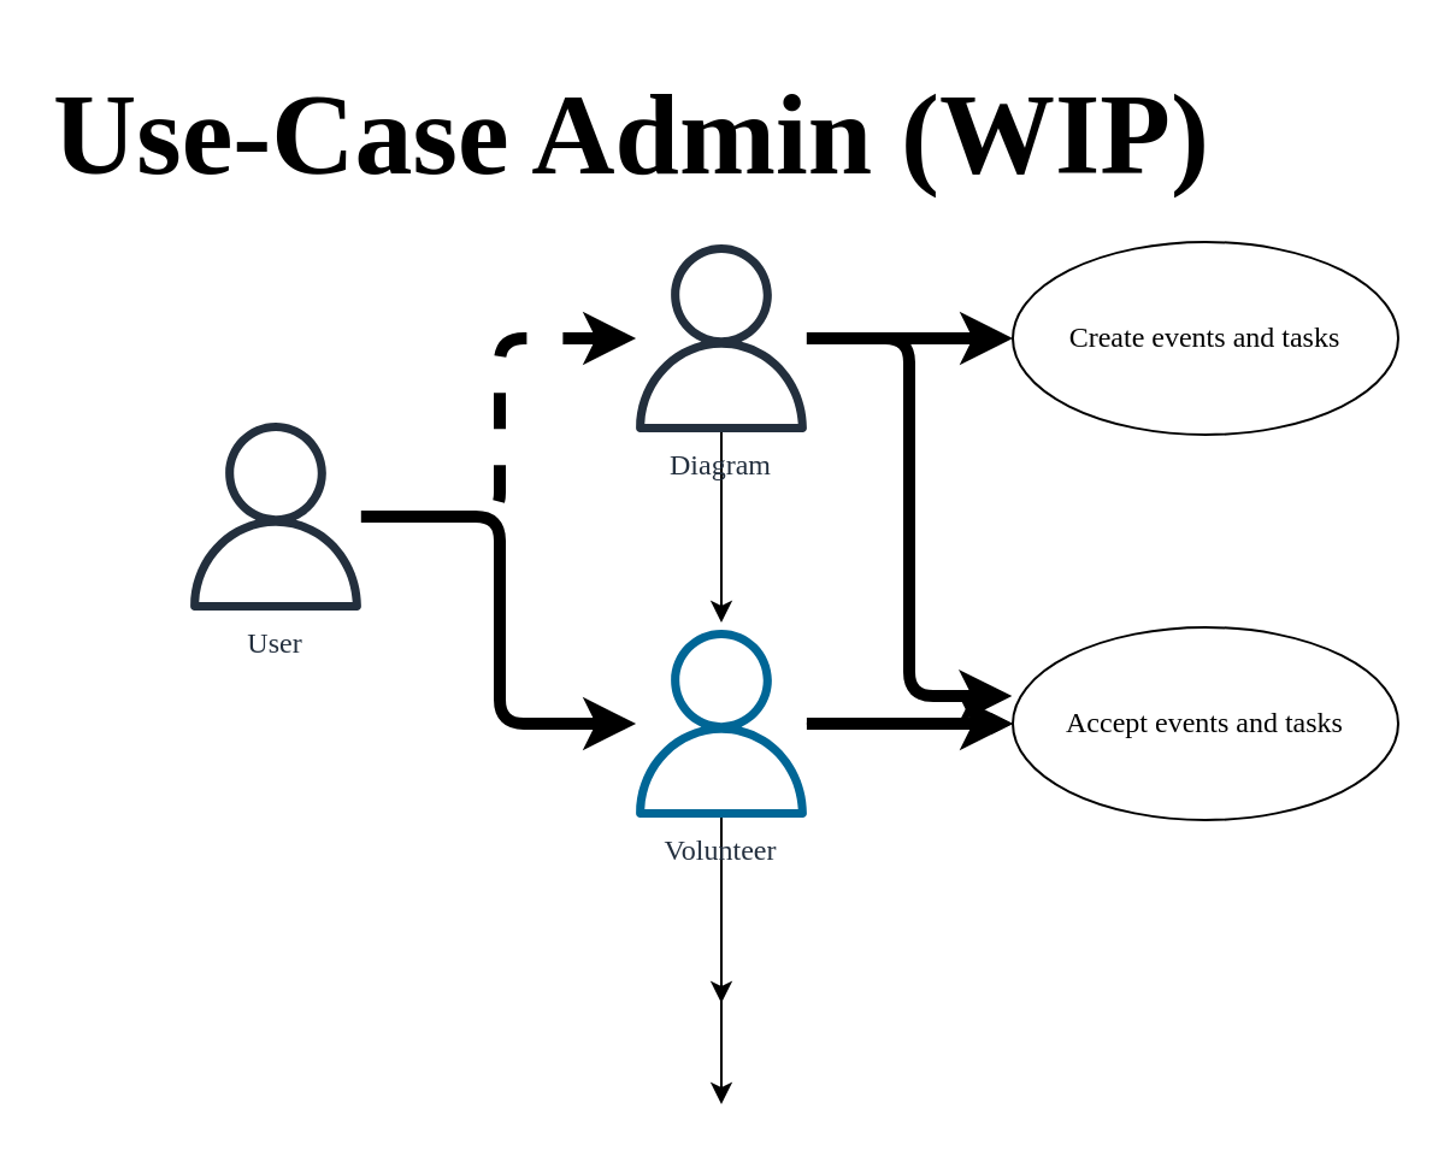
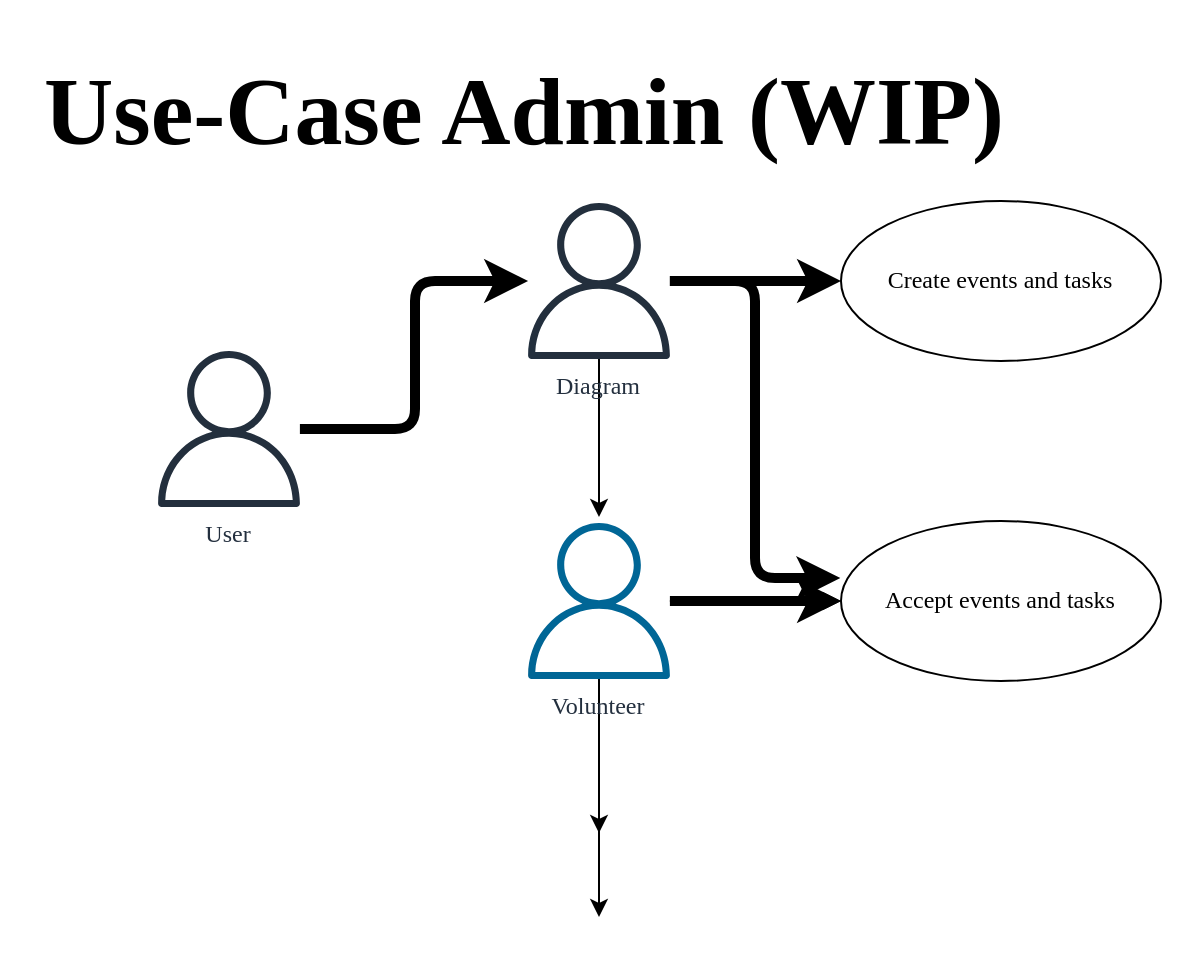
  <mxCell id="0" />
  <mxCell id="1" parent="0" />
- <mxCell id="2" value="" style="edgeStyle=elbowEdgeStyle;strokeWidth=5;strokeColor=light-dark(#000000,#1437F5);labelBackgroundColor=none;fontFamily=Calibri;dashed=1;" parent="1" source="3" target="5" edge="1"><mxGeometry relative="1" as="geometry" /></mxCell>
+ <mxCell id="2" value="" style="edgeStyle=elbowEdgeStyle;strokeWidth=5;strokeColor=light-dark(#000000,#1437F5);labelBackgroundColor=none;fontFamily=Calibri;" parent="1" source="3" target="5" edge="1"><mxGeometry relative="1" as="geometry" /></mxCell>
  <mxCell id="3" value="User" style="sketch=0;outlineConnect=0;fontColor=light-dark(#232F3E,#1437F5);gradientColor=none;fillColor=light-dark(#232F3D,#1437F5);strokeColor=none;dashed=0;verticalLabelPosition=bottom;verticalAlign=top;align=center;fontSize=12;fontStyle=0;aspect=fixed;pointerEvents=1;shape=mxgraph.aws4.user;fontFamily=Calibri;" parent="1" vertex="1"><mxGeometry x="75" y="175" width="78" height="78" as="geometry" /></mxCell>
  <mxCell id="4" value="" style="edgeStyle=none;html=1;fontFamily=Calibri;" parent="1" source="5" edge="1"><mxGeometry relative="1" as="geometry"><mxPoint x="299" y="258" as="targetPoint" /></mxGeometry></mxCell>
  <mxCell id="5" value="Diagram" style="sketch=0;outlineConnect=0;fontColor=light-dark(#232F3E,#00FFFF);gradientColor=none;fillColor=light-dark(#232F3D,#00FFFF);strokeColor=none;dashed=0;verticalLabelPosition=bottom;verticalAlign=top;align=center;fontSize=12;fontStyle=0;aspect=fixed;pointerEvents=1;shape=mxgraph.aws4.user;fontFamily=Calibri;" parent="1" vertex="1"><mxGeometry y="101" width="78" height="78" as="geometry" x="260" /></mxCell>
  <mxCell id="6" value="" style="edgeStyle=none;html=1;fontFamily=Calibri;" parent="1" edge="1"><mxGeometry relative="1" as="geometry"><mxPoint x="299" y="336" as="sourcePoint" /><mxPoint x="299" y="416" as="targetPoint" /></mxGeometry></mxCell>
  <mxCell id="7" value="" style="edgeStyle=none;html=1;fontFamily=Calibri;" parent="1" source="9" edge="1"><mxGeometry relative="1" as="geometry"><mxPoint x="299" y="458" as="targetPoint" /></mxGeometry></mxCell>
  <mxCell id="8" value="" style="edgeStyle=none;html=1;fontFamily=Calibri;" edge="1" parent="1" source="9" target="12"><mxGeometry relative="1" as="geometry" /></mxCell>
  <mxCell id="9" value="Volunteer" style="sketch=0;outlineConnect=0;fontColor=light-dark(#232F3E,#006696);gradientColor=none;fillColor=light-dark(#006696,#006696);strokeColor=none;dashed=0;verticalLabelPosition=bottom;verticalAlign=top;align=center;fontSize=12;fontStyle=0;aspect=fixed;pointerEvents=1;shape=mxgraph.aws4.user;fontFamily=Calibri;" parent="1" vertex="1"><mxGeometry y="261" width="78" height="78" as="geometry" x="260" /></mxCell>
- <mxCell id="10" value="" style="edgeStyle=elbowEdgeStyle;strokeWidth=5;strokeColor=light-dark(#000000,#1437F5);labelBackgroundColor=none;fontFamily=Calibri;" parent="1" source="3" target="9" edge="1"><mxGeometry relative="1" as="geometry"><mxPoint x="184" y="229" as="sourcePoint" /><mxPoint x="274" y="109" as="targetPoint" /></mxGeometry></mxCell>
  <mxCell id="11" value="Create events and tasks&lt;span style=&quot;font-size: 0px; text-align: start; text-wrap-mode: nowrap;&quot;&gt;%3CmxGraphModel%3E%3Croot%3E%3CmxCell%20id%3D%220%22%2F%3E%3CmxCell%20id%3D%221%22%20parent%3D%220%22%2F%3E%3CmxCell%20id%3D%222%22%20value%3D%22Create%20events%22%20style%3D%22ellipse%3BwhiteSpace%3Dwrap%3Bhtml%3D1%3BstrokeColor%3Dlight-dark(%23000000%2C%23000000)%3BfillColor%3Dlight-dark(%23FFFFFF%2C%23FFFFFF)%3BfontFamily%3DCalibri%3BfontColor%3Dlight-dark(%23000000%2C%23000000)%3B%22%20vertex%3D%221%22%20parent%3D%221%22%3E%3CmxGeometry%20x%3D%22160%22%20y%3D%22400%22%20width%3D%22160%22%20height%3D%2280%22%20as%3D%22geometry%22%2F%3E%3C%2FmxCell%3E%3C%2Froot%3E%3C%2FmxGraphModel%3E&lt;/span&gt;" style="ellipse;whiteSpace=wrap;html=1;strokeColor=light-dark(#000000,#000000);fillColor=light-dark(#FFFFFF,#FFFFFF);fontFamily=Calibri;fontColor=light-dark(#000000,#000000);" parent="1" vertex="1"><mxGeometry x="420" y="100" width="160" height="80" as="geometry" /></mxCell>
  <mxCell id="12" value="Accept events and tasks&lt;span style=&quot;font-size: 0px; text-align: start; text-wrap-mode: nowrap;&quot;&gt;%3CmxGraphModel%3E%3Croot%3E%3CmxCell%20id%3D%220%22%2F%3E%3CmxCell%20id%3D%221%22%20parent%3D%220%22%2F%3E%3CmxCell%20id%3D%222%22%20value%3D%22Create%20events%22%20style%3D%22ellipse%3BwhiteSpace%3Dwrap%3Bhtml%3D1%3BstrokeColor%3Dlight-dark(%23000000%2C%23000000)%3BfillColor%3Dlight-dark(%23FFFFFF%2C%23FFFFFF)%3BfontFamily%3DCalibri%3BfontColor%3Dlight-dark(%23000000%2C%23000000)%3B%22%20vertex%3D%221%22%20parent%3D%221%22%3E%3CmxGeometry%20x%3D%22160%22%20y%3D%22400%22%20width%3D%22160%22%20height%3D%2280%22%20as%3D%22geometry%22%2F%3E%3C%2FmxCell%3E%3C%2Froot%3E%3C%2FmxGraphModel%3E&lt;/span&gt;" style="ellipse;whiteSpace=wrap;html=1;strokeColor=light-dark(#000000,#000000);fillColor=light-dark(#FFFFFF,#FFFFFF);fontFamily=Calibri;fontColor=light-dark(#000000,#000000);" parent="1" vertex="1"><mxGeometry x="420" y="260" width="160" height="80" as="geometry" /></mxCell>
  <mxCell id="13" value="" style="edgeStyle=elbowEdgeStyle;strokeWidth=5;strokeColor=light-dark(#000000, #75fbfd);labelBackgroundColor=none;fontFamily=Calibri;entryX=0;entryY=0.5;entryDx=0;entryDy=0;" edge="1" parent="1" source="5" target="11"><mxGeometry relative="1" as="geometry"><mxPoint x="350" y="110" as="sourcePoint" /><mxPoint x="480" y="-10" as="targetPoint" /></mxGeometry></mxCell>
  <mxCell id="14" value="" style="edgeStyle=elbowEdgeStyle;strokeWidth=5;strokeColor=light-dark(#000000, #75fbfd);labelBackgroundColor=none;fontFamily=Calibri;entryX=-0.002;entryY=0.357;entryDx=0;entryDy=0;entryPerimeter=0;" edge="1" parent="1" source="5" target="12"><mxGeometry relative="1" as="geometry"><mxPoint x="360" y="170" as="sourcePoint" /><mxPoint x="446" y="170" as="targetPoint" /></mxGeometry></mxCell>
  <mxCell id="15" value="" style="edgeStyle=elbowEdgeStyle;strokeWidth=5;strokeColor=light-dark(#000000, #2a6492);labelBackgroundColor=none;fontFamily=Calibri;entryX=0;entryY=0.5;entryDx=0;entryDy=0;" edge="1" parent="1" source="9" target="12"><mxGeometry relative="1" as="geometry"><mxPoint x="360" y="400" as="sourcePoint" /><mxPoint x="446" y="400" as="targetPoint" /></mxGeometry></mxCell>
  <mxCell id="16" value="Use-Case Admin (WIP)" style="text;html=1;align=left;verticalAlign=middle;resizable=0;points=[];autosize=1;strokeColor=none;fillColor=none;fontFamily=Calibri;fontColor=light-dark(#000000,#000000);fontSize=48;fontStyle=1" vertex="1" parent="1"><mxGeometry x="20" y="20" width="500" height="70" as="geometry" /></mxCell>
